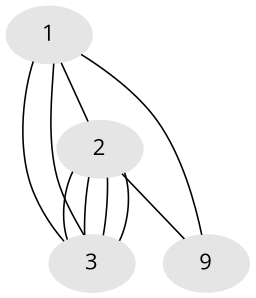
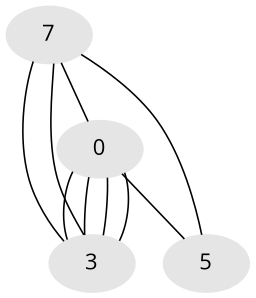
  graph {
    fontname="Open Sans"
    node [color=gray90 fontname="Open Sans" style=filled]
    edge [fontname="Open Sans"]
-   1 [super="+6+8+15+20"]
-   2 [super="+4+8+11+14"]
+   1 [super="+6+8+15+20" label=7]
+   2 [super="+4+8+11+14" label=0]
    3 [super="+7+16+18"]
-   5 [super="+13+17" label=9]
+   5 [super="+13+17"]
    1 -- 2
    1 -- 3
    1 -- 3
    1 -- 5
    2 -- 3
    2 -- 3
    2 -- 3
    2 -- 3
    2 -- 5
  }
